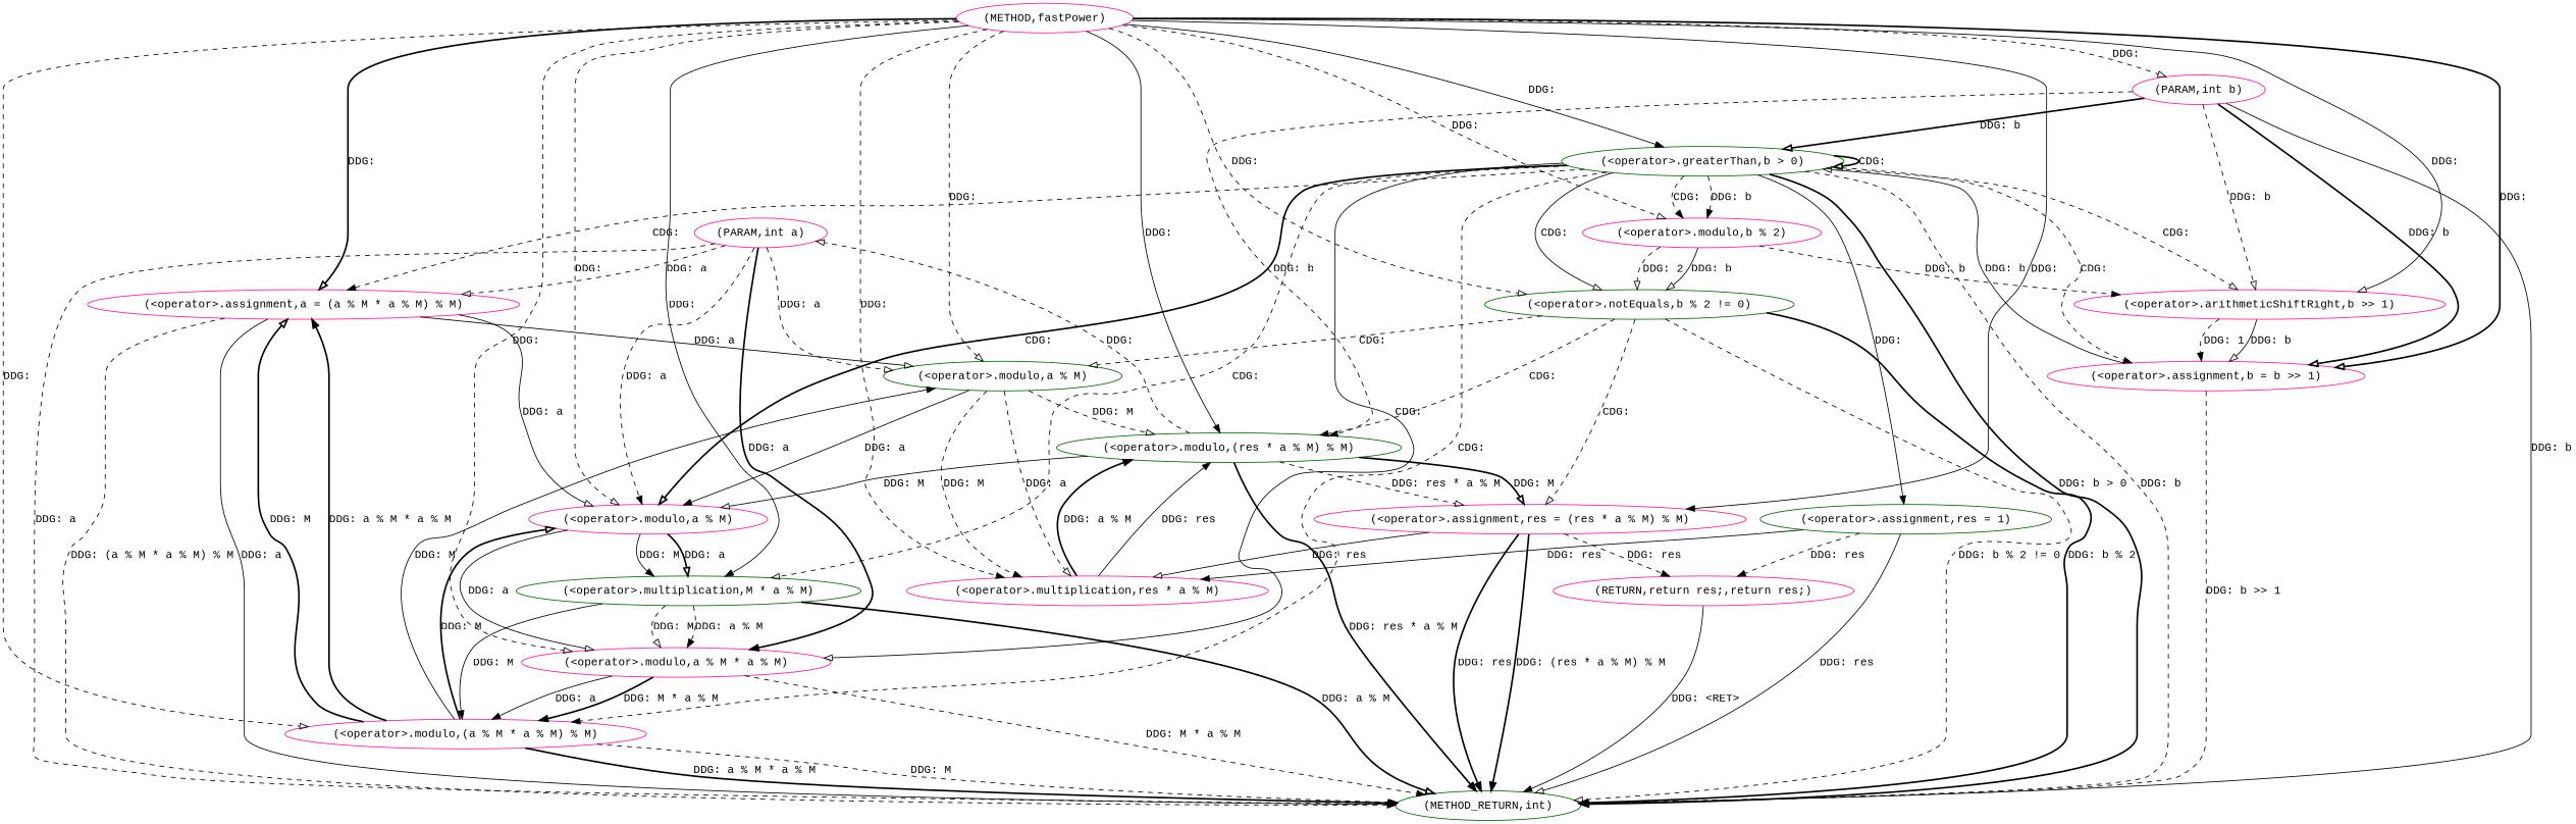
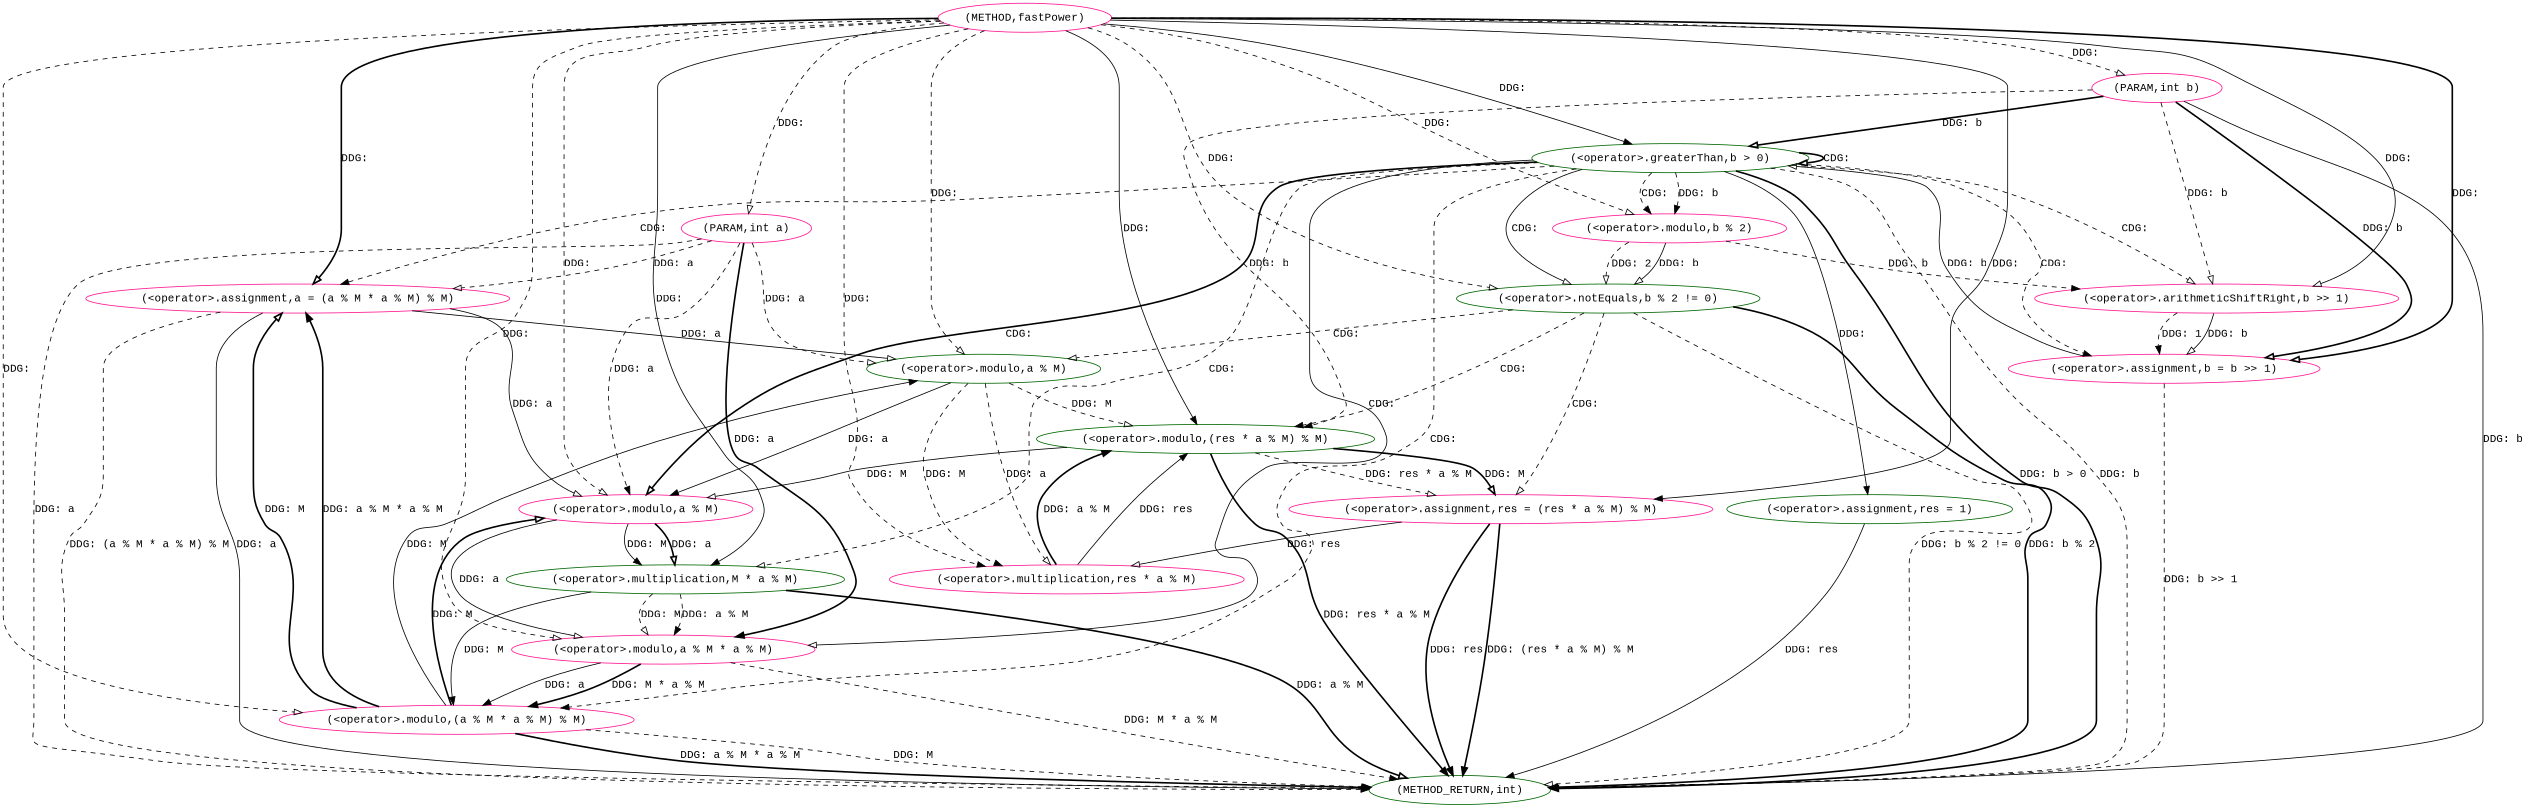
  digraph {
    fontname="Liberation Mono"
    node [color=deeppink fontname="Liberation Mono"]
    edge [arrowhead=onormal fontname="Liberation Mono" style=dashed]
    n1 [label="(METHOD,fastPower)"]
    n2 [label="(PARAM,int a)"]
    n3 [label="(PARAM,int b)"]
    n4 [color=darkgreen label="(<operator>.greaterThan,b > 0)"]
    n5 [label="(<operator>.assignment,a = (a % M * a % M) % M)"]
    n6 [label="(<operator>.assignment,b = b >> 1)"]
    n7 [color=darkgreen label="(<operator>.notEquals,b % 2 != 0)"]
    n8 [label="(<operator>.assignment,res = (res * a % M) % M)"]
    n9 [label="(<operator>.modulo,(a % M * a % M) % M)"]
    n10 [label="(<operator>.arithmeticShiftRight,b >> 1)"]
    n11 [label="(<operator>.modulo,b % 2)"]
    n12 [color=darkgreen label="(<operator>.modulo,(res * a % M) % M)"]
    n13 [label="(<operator>.modulo,a % M * a % M)"]
    n14 [label="(<operator>.multiplication,res * a % M)"]
    n15 [color=darkgreen label="(<operator>.multiplication,M * a % M)"]
    n16 [color=darkgreen label="(<operator>.modulo,a % M)"]
    n17 [label="(<operator>.modulo,a % M)"]
    n18 [color=darkgreen label="(METHOD_RETURN,int)"]
    n19 [color=darkgreen label="(<operator>.assignment,res = 1)"]
-   n20 [label="(RETURN,return res;,return res;)"]
-   n12 -> n2 [label="DDG: "]
+   n1 -> n2 [label="DDG: "]
    n1 -> n3 [label="DDG: "]
    n1 -> n4 [arrowhead=normal label="DDG: " style=solid]
    n1 -> n5 [label="DDG: " style=bold]
    n1 -> n6 [label="DDG: " style=bold]
    n1 -> n7 [label="DDG: "]
    n1 -> n8 [arrowhead=normal label="DDG: " style=solid]
    n1 -> n9 [label="DDG: "]
    n1 -> n10 [label="DDG: " style=solid]
    n1 -> n11 [label="DDG: "]
    n1 -> n12 [arrowhead=normal label="DDG: " style=solid]
    n1 -> n13 [label="DDG: "]
    n1 -> n14 [arrowhead=normal label="DDG: "]
    n1 -> n15 [arrowhead=normal label="DDG: " style=solid]
    n1 -> n16 [label="DDG: "]
    n1 -> n17 [label="DDG: "]
    n2 -> n5 [label="DDG: a"]
    n2 -> n13 [arrowhead=normal label="DDG: a" style=bold]
    n2 -> n16 [label="DDG: a"]
    n2 -> n17 [arrowhead=normal label="DDG: a"]
    n2 -> n18 [arrowhead=normal label="DDG: a"]
    n3 -> n4 [label="DDG: b" style=bold]
    n3 -> n6 [label="DDG: b" style=bold]
    n3 -> n10 [label="DDG: b"]
    n3 -> n12 [arrowhead=normal label="DDG: b"]
    n3 -> n18 [label="DDG: b" style=solid]
    n4 -> n4 [label="CDG: " style=bold]
    n4 -> n5 [arrowhead=normal label="CDG: "]
    n4 -> n6 [arrowhead=normal label="CDG: "]
    n4 -> n7 [label="CDG: " style=solid]
    n4 -> n9 [arrowhead=normal label="CDG: "]
    n4 -> n10 [label="CDG: "]
    n4 -> n11 [arrowhead=normal label="DDG: b"]
    n4 -> n11 [arrowhead=normal label="CDG: "]
    n4 -> n13 [label="CDG: " style=solid]
    n4 -> n15 [label="CDG: "]
    n4 -> n17 [label="CDG: " style=bold]
    n4 -> n18 [label="DDG: b"]
    n4 -> n18 [label="DDG: b > 0" style=bold]
    n4 -> n19 [arrowhead=normal label="DDG: " style=solid]
    n5 -> n16 [label="DDG: a" style=solid]
    n5 -> n17 [label="DDG: a" style=solid]
    n5 -> n18 [label="DDG: a" style=solid]
    n5 -> n18 [arrowhead=normal label="DDG: (a % M * a % M) % M"]
    n6 -> n4 [label="DDG: b" style=solid]
    n6 -> n18 [label="DDG: b >> 1"]
    n7 -> n8 [label="CDG: "]
    n7 -> n12 [arrowhead=normal label="CDG: "]
    n7 -> n16 [label="CDG: "]
    n7 -> n18 [arrowhead=normal label="DDG: b % 2" style=bold]
    n7 -> n18 [label="DDG: b % 2 != 0"]
    n8 -> n14 [label="DDG: res" style=solid]
    n8 -> n18 [arrowhead=normal label="DDG: res" style=bold]
    n8 -> n18 [arrowhead=normal label="DDG: (res * a % M) % M" style=bold]
-   n8 -> n20 [arrowhead=normal label="DDG: res"]
    n9 -> n5 [label="DDG: M" style=bold]
    n9 -> n5 [arrowhead=normal label="DDG: a % M * a % M" style=bold]
    n9 -> n16 [arrowhead=normal label="DDG: M" style=solid]
    n9 -> n17 [label="DDG: M" style=bold]
    n9 -> n18 [arrowhead=normal label="DDG: a % M * a % M" style=bold]
    n9 -> n18 [arrowhead=normal label="DDG: M"]
    n10 -> n6 [arrowhead=normal label="DDG: 1"]
    n10 -> n6 [label="DDG: b" style=solid]
    n11 -> n7 [label="DDG: 2"]
    n11 -> n7 [label="DDG: b" style=solid]
    n11 -> n10 [arrowhead=normal label="DDG: b"]
    n12 -> n8 [label="DDG: res * a % M"]
    n12 -> n8 [label="DDG: M" style=bold]
    n12 -> n17 [label="DDG: M" style=solid]
    n12 -> n18 [arrowhead=normal label="DDG: res * a % M" style=bold]
    n13 -> n9 [arrowhead=normal label="DDG: a" style=solid]
    n13 -> n9 [arrowhead=normal label="DDG: M * a % M" style=bold]
    n13 -> n18 [arrowhead=normal label="DDG: M * a % M"]
    n14 -> n12 [arrowhead=normal label="DDG: a % M" style=bold]
    n14 -> n12 [arrowhead=normal label="DDG: res" style=solid]
    n15 -> n9 [arrowhead=normal label="DDG: M" style=solid]
    n15 -> n13 [label="DDG: M"]
    n15 -> n13 [arrowhead=normal label="DDG: a % M"]
    n15 -> n18 [label="DDG: a % M" style=bold]
    n16 -> n12 [label="DDG: M"]
    n16 -> n14 [arrowhead=normal label="DDG: M"]
    n16 -> n14 [label="DDG: a"]
    n16 -> n17 [arrowhead=normal label="DDG: a" style=solid]
    n17 -> n13 [label="DDG: a" style=solid]
    n17 -> n15 [arrowhead=normal label="DDG: M" style=solid]
    n17 -> n15 [label="DDG: a" style=bold]
-   n19 -> n14 [arrowhead=normal label="DDG: res" style=solid]
-   n19 -> n18 [label="DDG: res" style=solid]
-   n19 -> n20 [arrowhead=normal label="DDG: res"]
-   n20 -> n18 [arrowhead=normal label="DDG: <RET>" style=solid]
+   n19 -> n18 [arrowhead=normal label="DDG: res" style=solid]
  }
